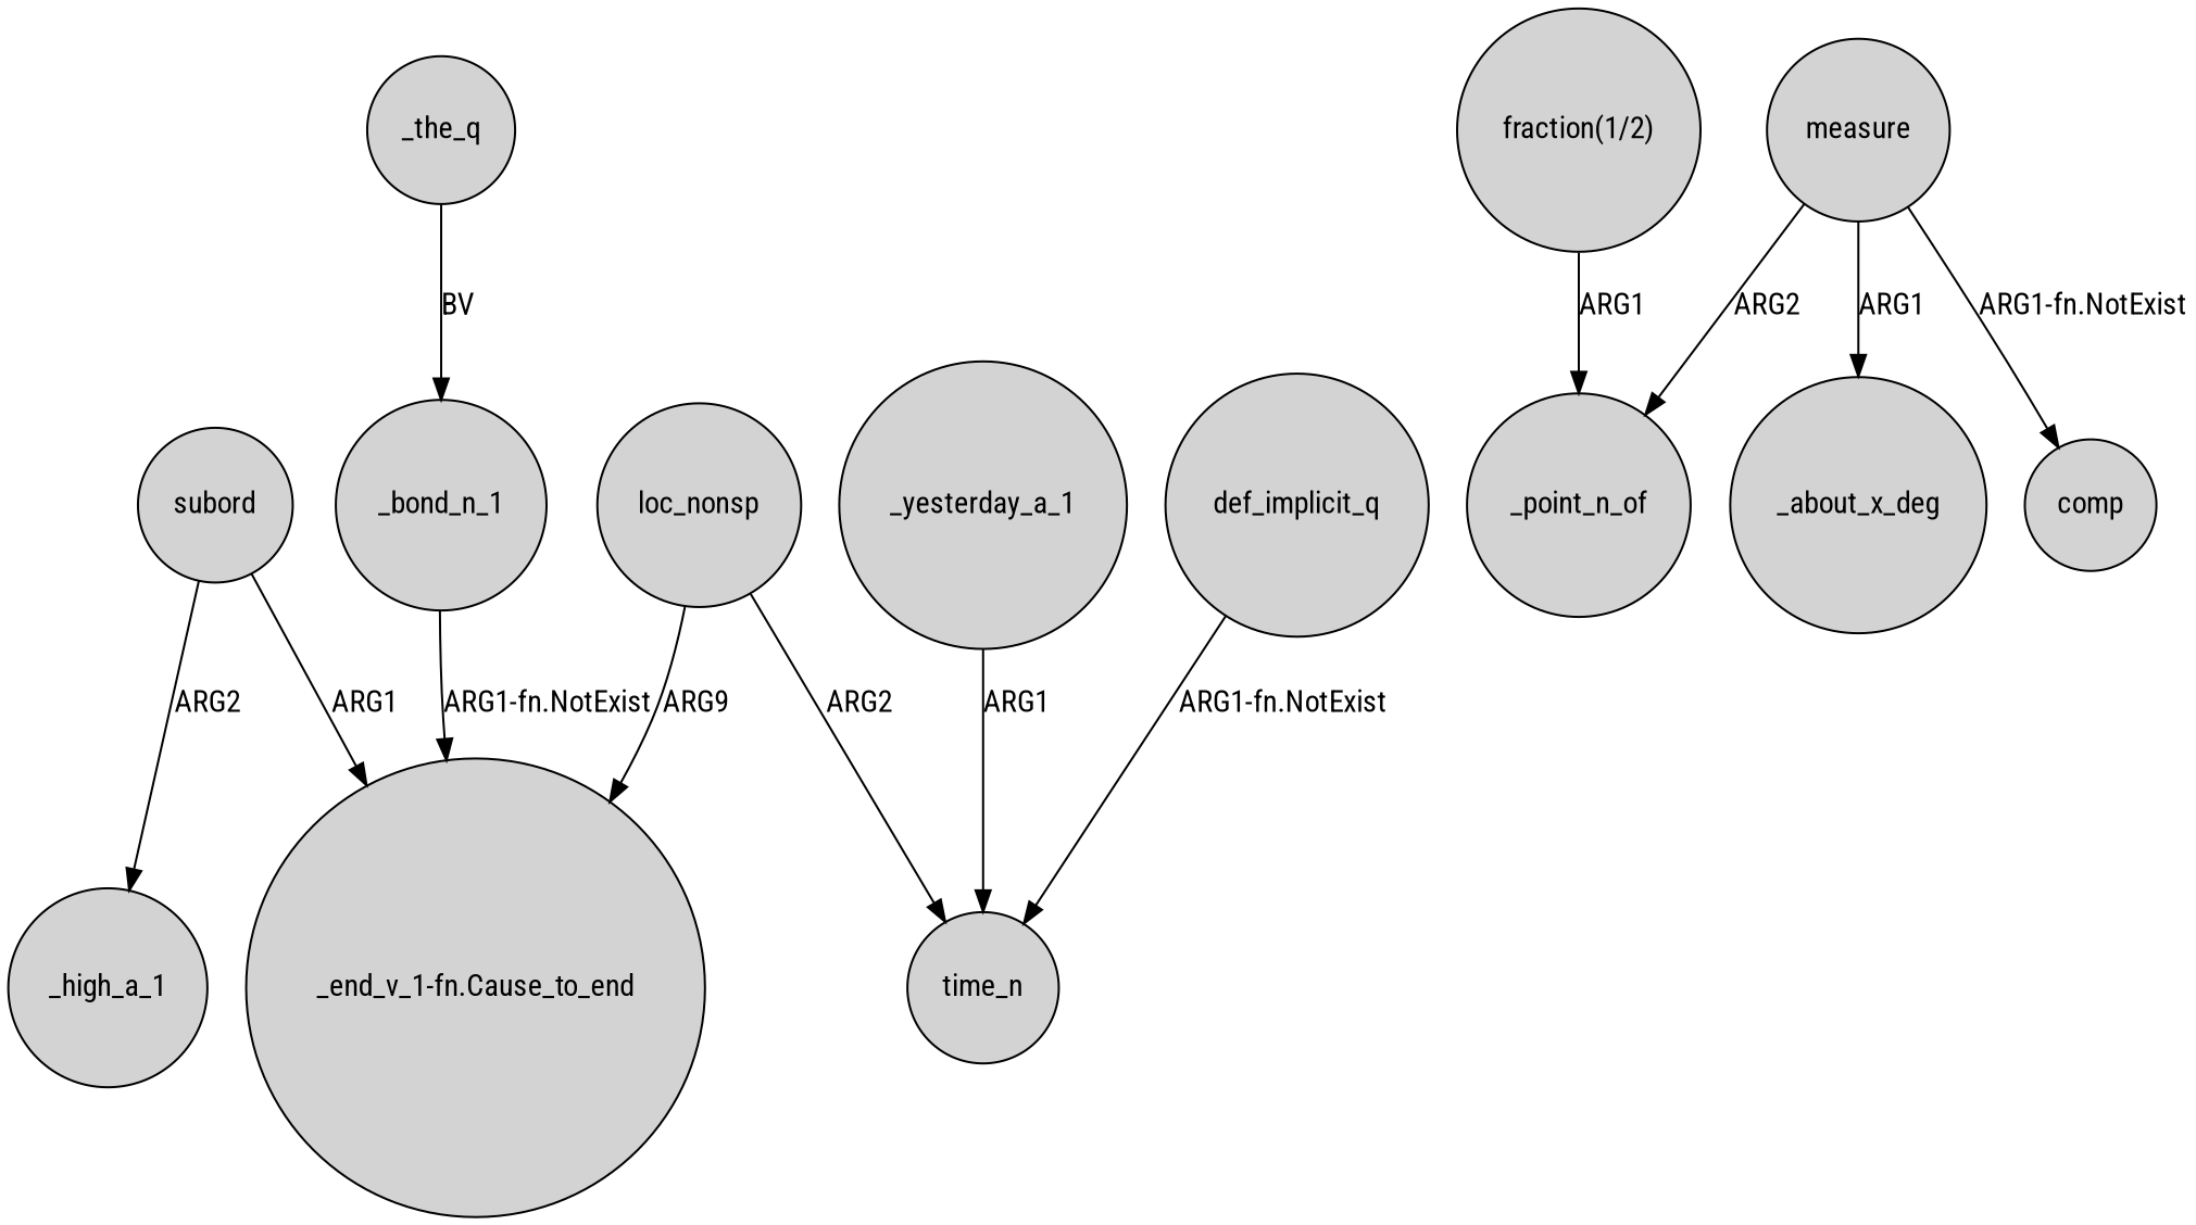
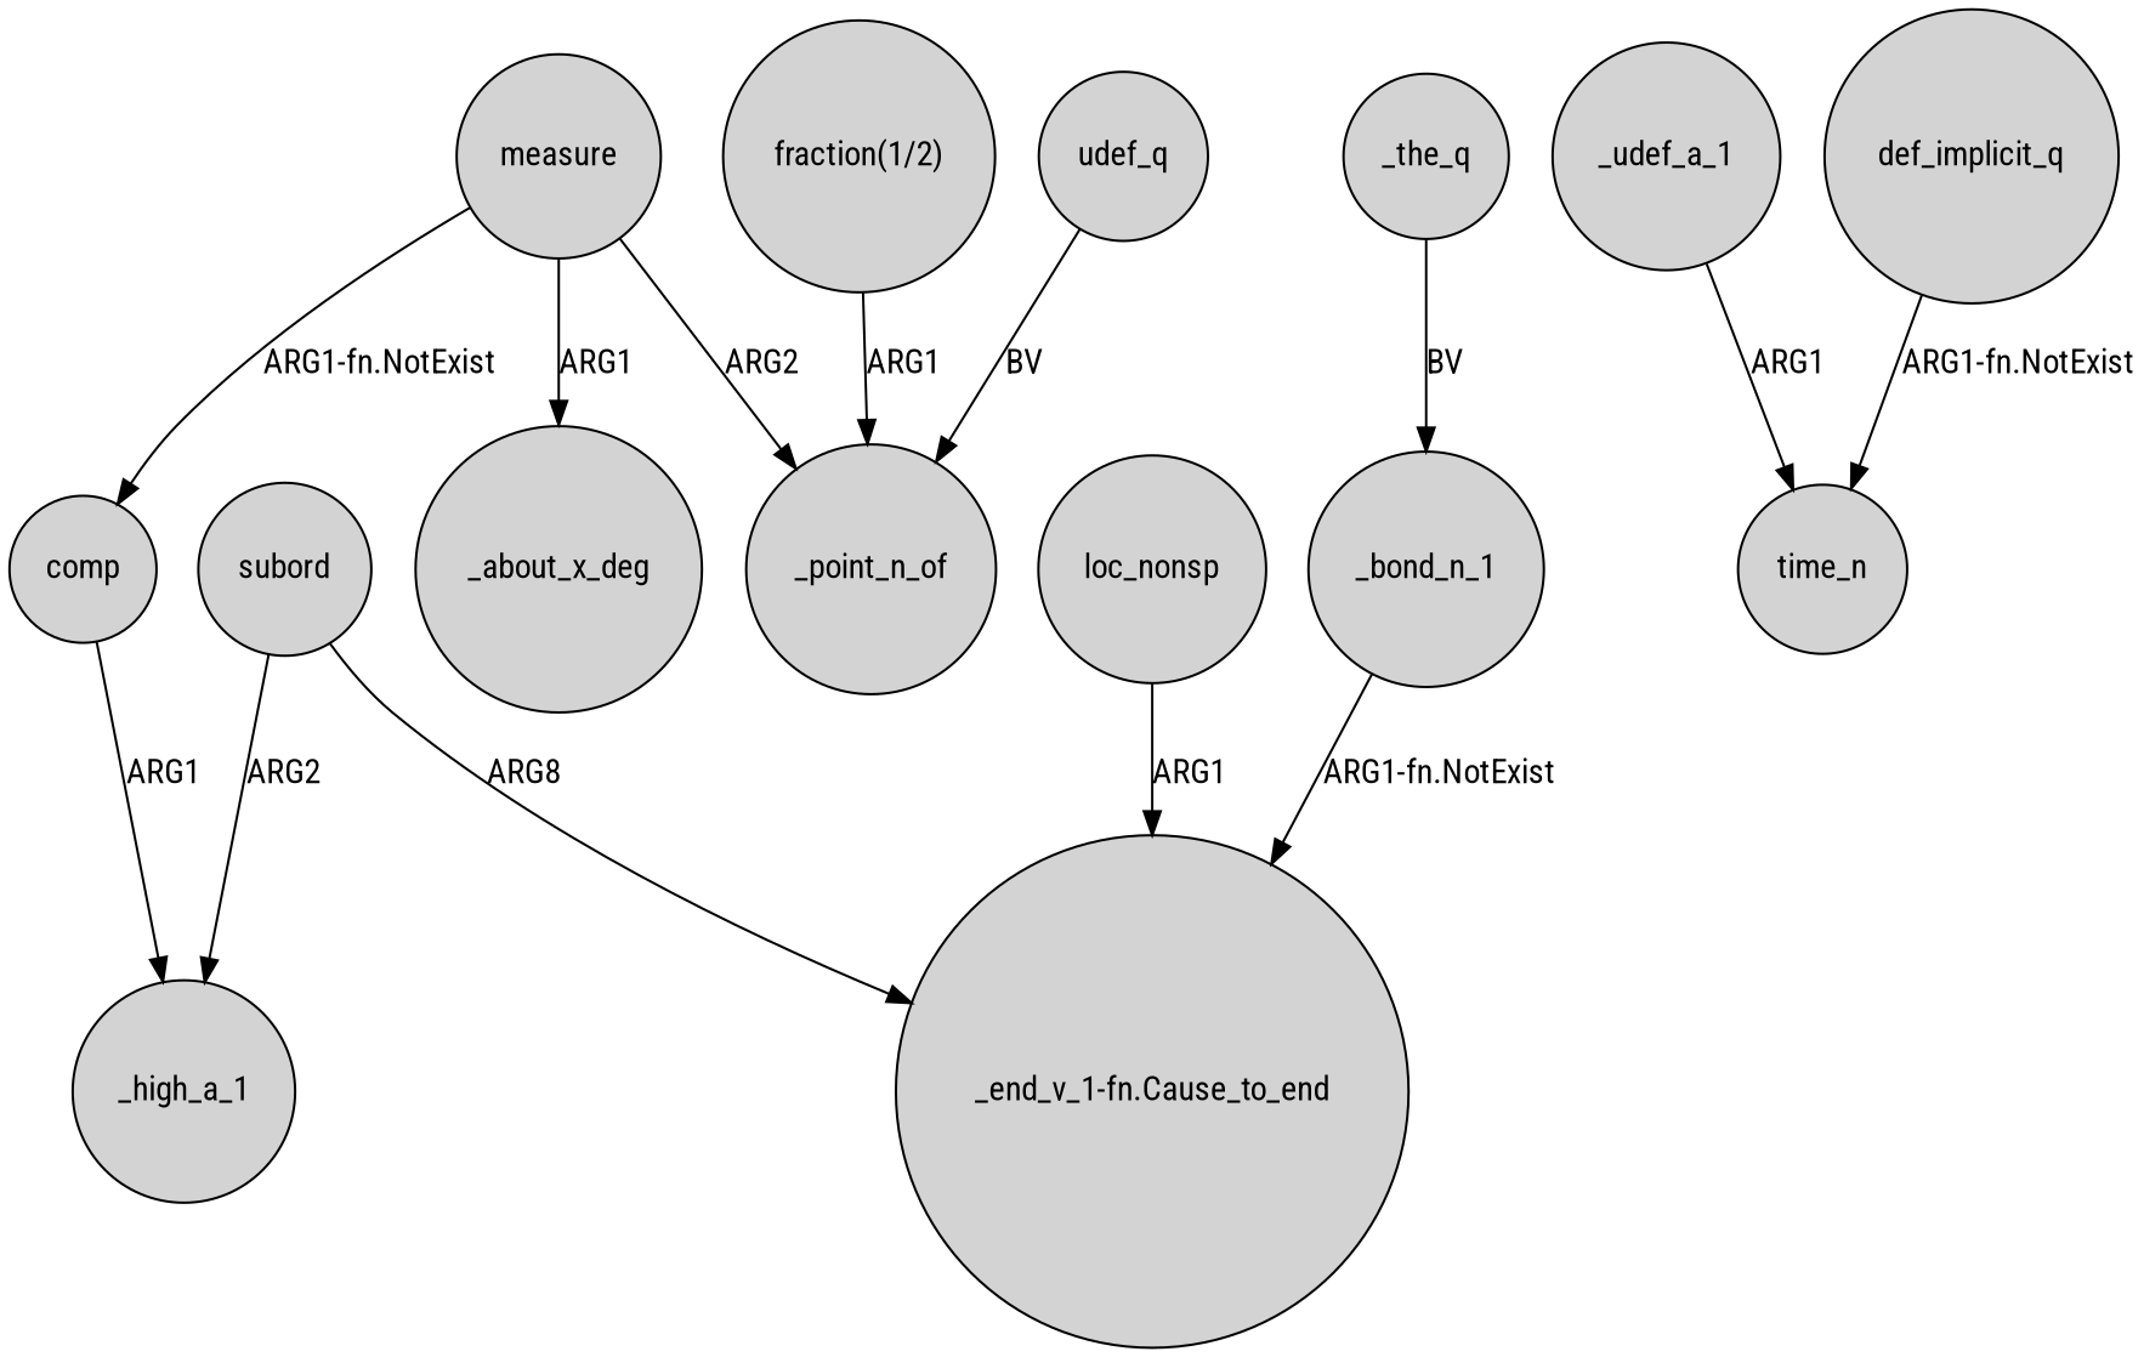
  digraph {
    fontname="Roboto Condensed"
    node [fontname="Roboto Condensed" shape=circle style=filled]
    edge [fontname="Roboto Condensed"]
    subord
    _high_a_1
    "_end_v_1-fn.Cause_to_end"
-   _yesterday_a_1
+   _yesterday_a_1 [label=_udef_a_1]
    time_n
    measure
    comp
    _point_n_of
    _about_x_deg
    _bond_n_1
    "fraction(1/2)"
    _the_q
    def_implicit_q
    loc_nonsp
+   udef_q
    subord -> _high_a_1 [label=ARG2]
-   subord -> "_end_v_1-fn.Cause_to_end" [label=ARG1]
+   subord -> "_end_v_1-fn.Cause_to_end" [label=ARG8]
    _yesterday_a_1 -> time_n [label=ARG1]
    measure -> comp [label="ARG1-fn.NotExist"]
    measure -> _point_n_of [label=ARG2]
    measure -> _about_x_deg [label=ARG1]
+   comp -> _high_a_1 [label=ARG1]
    _bond_n_1 -> "_end_v_1-fn.Cause_to_end" [label="ARG1-fn.NotExist"]
    "fraction(1/2)" -> _point_n_of [label=ARG1]
    _the_q -> _bond_n_1 [label=BV]
    def_implicit_q -> time_n [label="ARG1-fn.NotExist"]
-   loc_nonsp -> "_end_v_1-fn.Cause_to_end" [label=ARG9]
-   loc_nonsp -> time_n [label=ARG2]
+   loc_nonsp -> "_end_v_1-fn.Cause_to_end" [label=ARG1]
+   udef_q -> _point_n_of [label=BV]
  }
